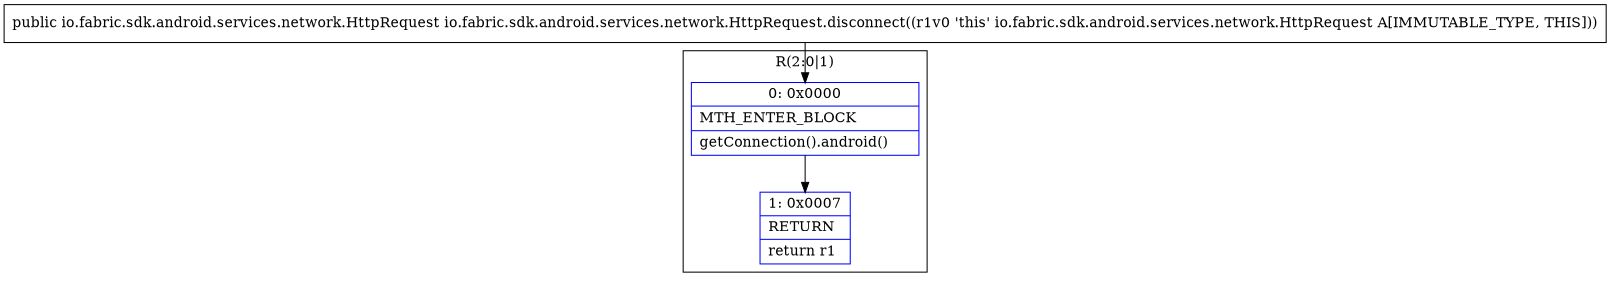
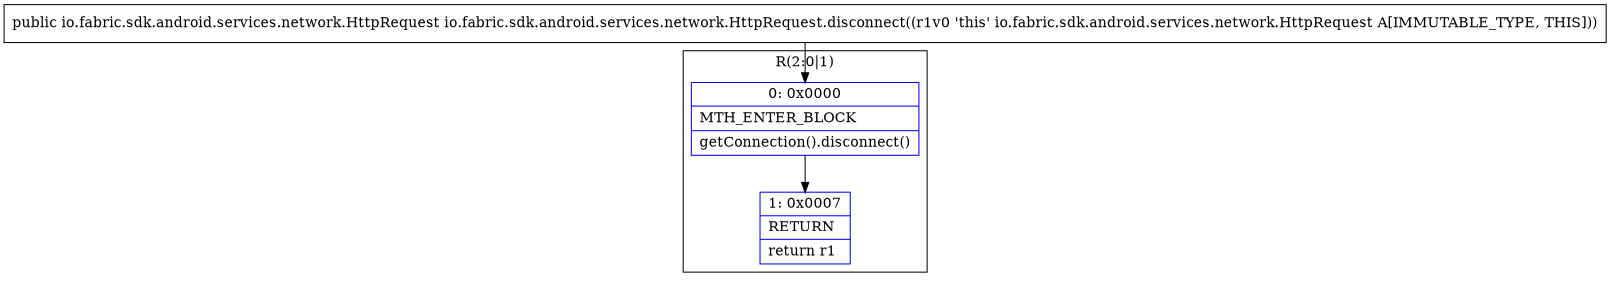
  digraph {
    node [color=blue shape=record]
-   n1 [label="{0\:\ 0x0000|MTH_ENTER_BLOCK\l|getConnection().android()\l}"]
+   n1 [label="{0\:\ 0x0000|MTH_ENTER_BLOCK\l|getConnection().disconnect()\l}"]
    n2 [label="{1\:\ 0x0007|RETURN\l|return r1\l}"]
    n3 [label="{public io.fabric.sdk.android.services.network.HttpRequest io.fabric.sdk.android.services.network.HttpRequest.disconnect((r1v0 'this' io.fabric.sdk.android.services.network.HttpRequest A[IMMUTABLE_TYPE, THIS])) }" color=""]
    subgraph cluster_1 {
      label="R(2:0|1)"
      n1
      n2
    }
    n1 -> n2
    n3 -> n1
  }
